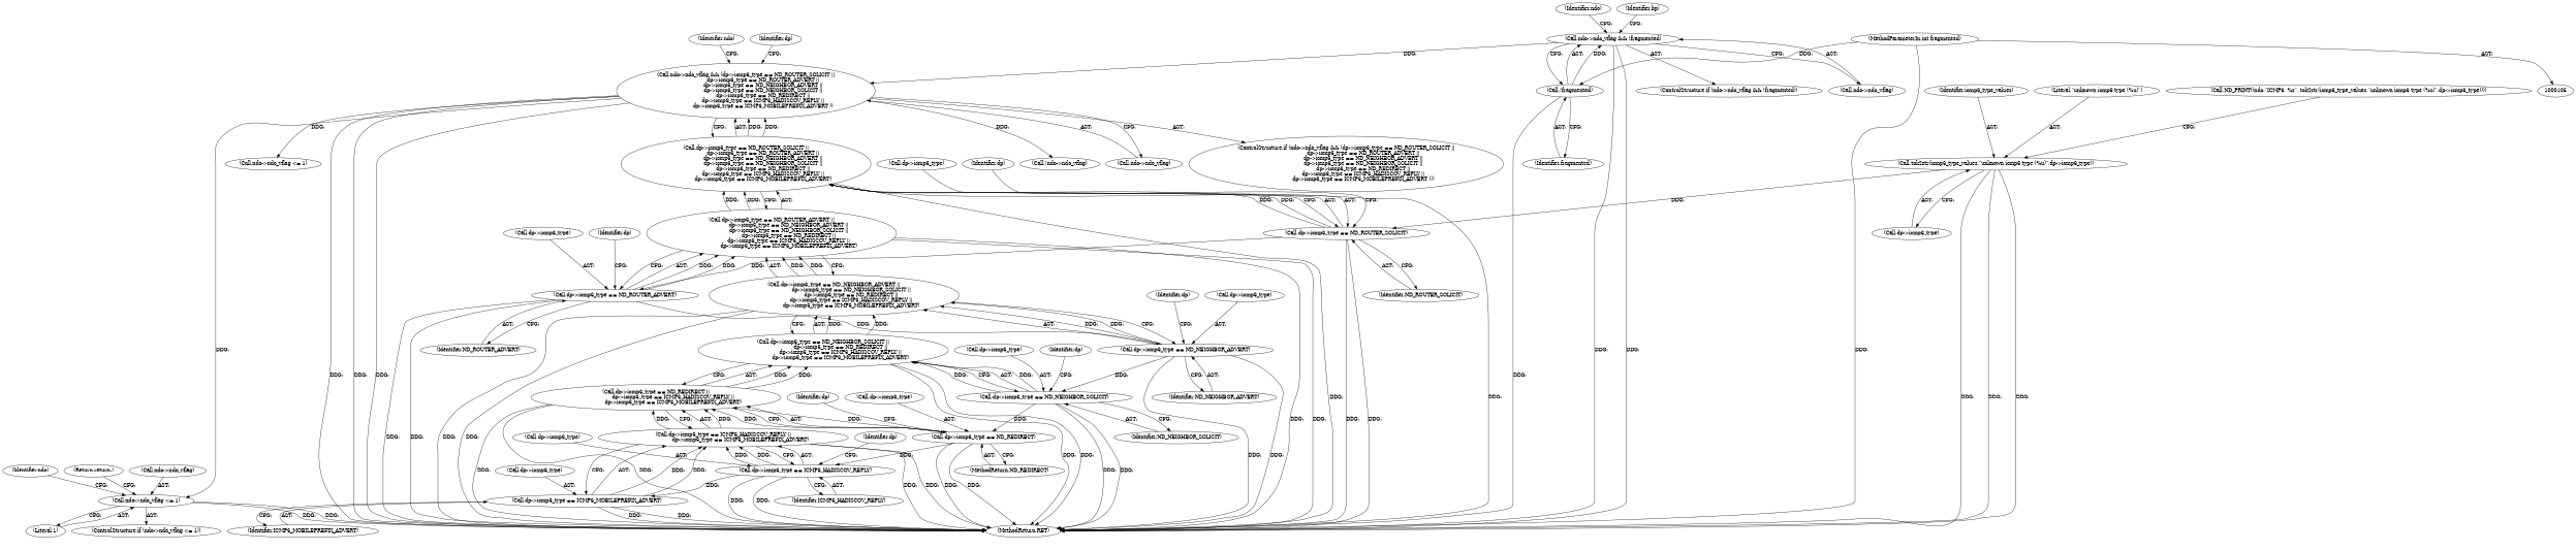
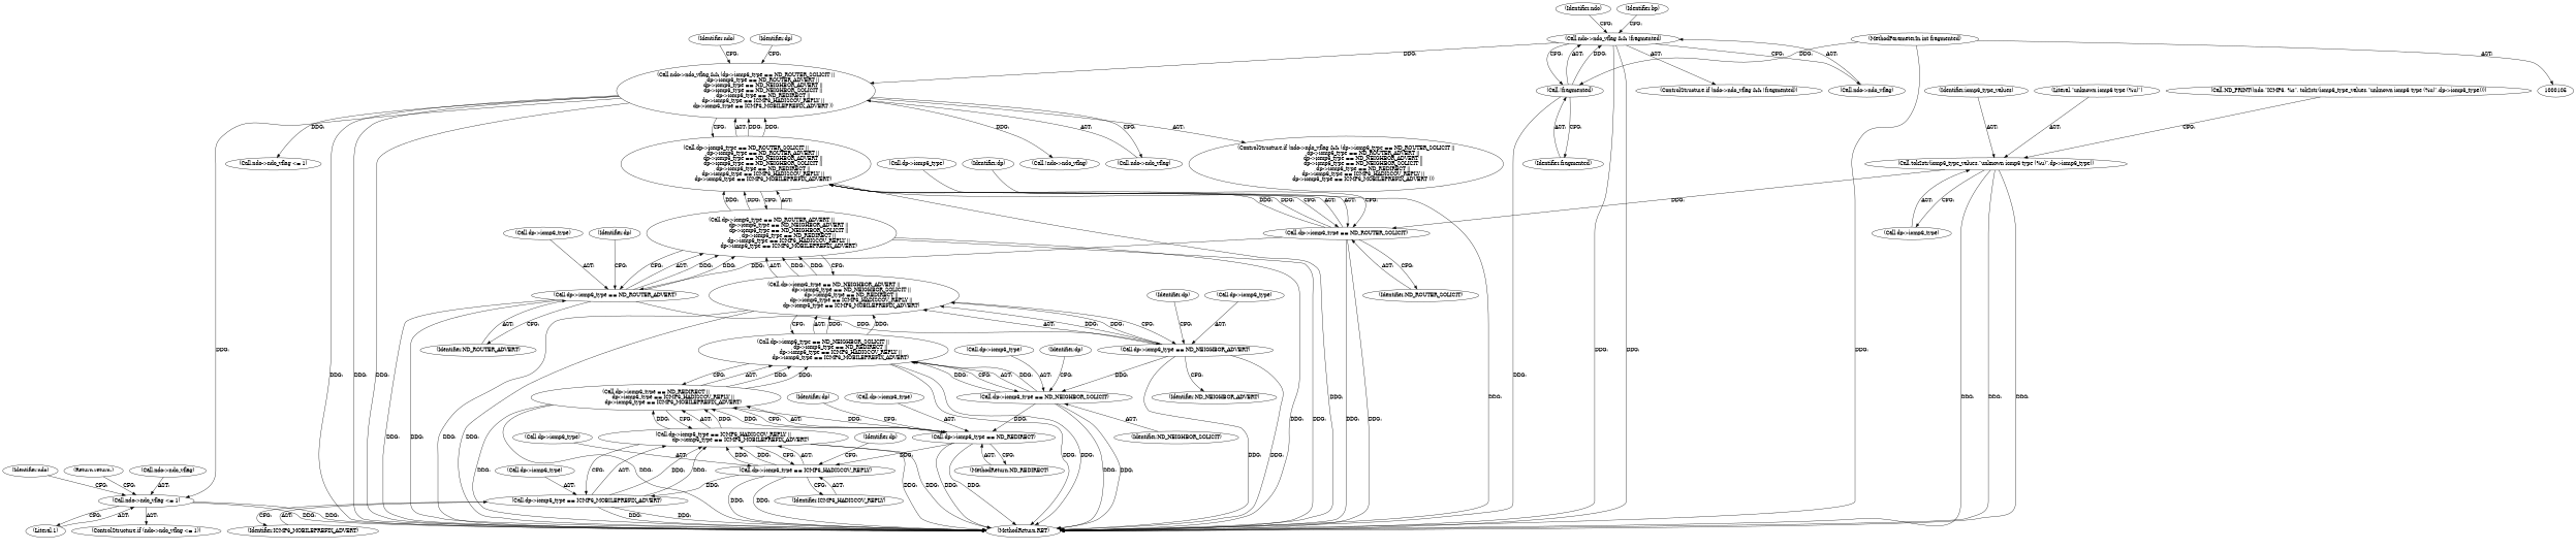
  digraph {
    n1 [label="(Call,ndo->ndo_vflag <= 1)"]
    n2 [label="(Literal,1)"]
    n3 [label="(MethodReturn,RET)"]
    n4 [label="(ControlStructure,if (ndo->ndo_vflag <= 1))"]
    n5 [label="(Call,ndo->ndo_vflag && (dp->icmp6_type == ND_ROUTER_SOLICIT ||\n                      dp->icmp6_type == ND_ROUTER_ADVERT ||\n                      dp->icmp6_type == ND_NEIGHBOR_ADVERT ||\n                      dp->icmp6_type == ND_NEIGHBOR_SOLICIT ||\n                      dp->icmp6_type == ND_REDIRECT ||\n                      dp->icmp6_type == ICMP6_HADISCOV_REPLY ||\n                      dp->icmp6_type == ICMP6_MOBILEPREFIX_ADVERT ))"]
    n6 [label="(Call,dp->icmp6_type == ND_ROUTER_SOLICIT ||\n                      dp->icmp6_type == ND_ROUTER_ADVERT ||\n                      dp->icmp6_type == ND_NEIGHBOR_ADVERT ||\n                      dp->icmp6_type == ND_NEIGHBOR_SOLICIT ||\n                      dp->icmp6_type == ND_REDIRECT ||\n                      dp->icmp6_type == ICMP6_HADISCOV_REPLY ||\n                      dp->icmp6_type == ICMP6_MOBILEPREFIX_ADVERT)"]
    n7 [label="(Call,ndo->ndo_vflag)"]
    n8 [label="(ControlStructure,if (ndo->ndo_vflag && (dp->icmp6_type == ND_ROUTER_SOLICIT ||\n                      dp->icmp6_type == ND_ROUTER_ADVERT ||\n                      dp->icmp6_type == ND_NEIGHBOR_ADVERT ||\n                      dp->icmp6_type == ND_NEIGHBOR_SOLICIT ||\n                      dp->icmp6_type == ND_REDIRECT ||\n                      dp->icmp6_type == ICMP6_HADISCOV_REPLY ||\n                      dp->icmp6_type == ICMP6_MOBILEPREFIX_ADVERT )))"]
    n9 [label="(Call,ndo->ndo_vflag <= 1)"]
    n10 [label="(Call,!ndo->ndo_vflag)"]
    n11 [label="(Call,dp->icmp6_type == ND_ROUTER_SOLICIT)"]
    n12 [label="(Call,dp->icmp6_type == ND_ROUTER_ADVERT ||\n                      dp->icmp6_type == ND_NEIGHBOR_ADVERT ||\n                      dp->icmp6_type == ND_NEIGHBOR_SOLICIT ||\n                      dp->icmp6_type == ND_REDIRECT ||\n                      dp->icmp6_type == ICMP6_HADISCOV_REPLY ||\n                      dp->icmp6_type == ICMP6_MOBILEPREFIX_ADVERT)"]
    n13 [label="(Call,ndo->ndo_vflag && !fragmented)"]
    n14 [label="(Call,!fragmented)"]
    n15 [label="(ControlStructure,if (ndo->ndo_vflag && !fragmented))"]
    n16 [label="(Call,ndo->ndo_vflag)"]
    n17 [label="(Identifier,fragmented)"]
    n18 [label="(MethodParameterIn,int fragmented)"]
    1000105
    n20 [label="(Call,dp->icmp6_type == ND_ROUTER_ADVERT)"]
    n21 [label="(Identifier,ND_ROUTER_SOLICIT)"]
    n22 [label="(Call,dp->icmp6_type == ND_NEIGHBOR_ADVERT ||\n                      dp->icmp6_type == ND_NEIGHBOR_SOLICIT ||\n                      dp->icmp6_type == ND_REDIRECT ||\n                      dp->icmp6_type == ICMP6_HADISCOV_REPLY ||\n                      dp->icmp6_type == ICMP6_MOBILEPREFIX_ADVERT)"]
    n23 [label="(Call,dp->icmp6_type == ND_NEIGHBOR_ADVERT)"]
    n24 [label="(Identifier,ND_ROUTER_ADVERT)"]
    n25 [label="(Call,tok2str(icmp6_type_values,\"unknown icmp6 type (%u)\",dp->icmp6_type))"]
    n26 [label="(Call,dp->icmp6_type)"]
    n27 [label="(Call,dp->icmp6_type == ND_NEIGHBOR_SOLICIT ||\n                      dp->icmp6_type == ND_REDIRECT ||\n                      dp->icmp6_type == ICMP6_HADISCOV_REPLY ||\n                      dp->icmp6_type == ICMP6_MOBILEPREFIX_ADVERT)"]
    n28 [label="(Call,dp->icmp6_type == ND_NEIGHBOR_SOLICIT)"]
    n29 [label="(Identifier,ND_NEIGHBOR_ADVERT)"]
    n30 [label="(Call,dp->icmp6_type == ND_REDIRECT ||\n                      dp->icmp6_type == ICMP6_HADISCOV_REPLY ||\n                      dp->icmp6_type == ICMP6_MOBILEPREFIX_ADVERT)"]
    n31 [label="(Call,dp->icmp6_type == ND_REDIRECT)"]
    n32 [label="(Identifier,ND_NEIGHBOR_SOLICIT)"]
    n33 [label="(Call,dp->icmp6_type == ICMP6_HADISCOV_REPLY ||\n                      dp->icmp6_type == ICMP6_MOBILEPREFIX_ADVERT)"]
    n34 [label="(Call,dp->icmp6_type == ICMP6_HADISCOV_REPLY)"]
    n35 [label="(MethodReturn,ND_REDIRECT)"]
    n36 [label="(Call,dp->icmp6_type == ICMP6_MOBILEPREFIX_ADVERT)"]
    n37 [label="(Identifier,ICMP6_HADISCOV_REPLY)"]
    n38 [label="(Identifier,ICMP6_MOBILEPREFIX_ADVERT)"]
    n39 [label="(Identifier,ndo)"]
    n40 [label="(Identifier,dp)"]
    n41 [label="(Call,dp->icmp6_type)"]
    n42 [label="(Identifier,dp)"]
    n43 [label="(Call,dp->icmp6_type)"]
    n44 [label="(Call,dp->icmp6_type)"]
    n45 [label="(Identifier,ndo)"]
    n46 [label="(Identifier,dp)"]
    n47 [label="(Literal,\"unknown icmp6 type (%u)\")"]
    n48 [label="(Identifier,dp)"]
    n49 [label="(Identifier,dp)"]
    n50 [label="(Call,dp->icmp6_type)"]
    n51 [label="(Identifier,dp)"]
    n52 [label="(Identifier,ndo)"]
    n53 [label="(Identifier,dp)"]
    n54 [label="(Return,return;)"]
    n55 [label="(Call,ND_PRINT((ndo,\"ICMP6, %s\", tok2str(icmp6_type_values,\"unknown icmp6 type (%u)\",dp->icmp6_type))))"]
    n56 [label="(Call,dp->icmp6_type)"]
    n57 [label="(Call,dp->icmp6_type)"]
    n58 [label="(Call,ndo->ndo_vflag)"]
    n59 [label="(Call,dp->icmp6_type)"]
    n60 [label="(Identifier,bp)"]
    n61 [label="(Identifier,icmp6_type_values)"]
    n1 -> n2 [label="CFG: "]
    n1 -> n3 [label="DDG: "]
    n1 -> n3 [label="DDG: "]
    n1 -> n4 [label="AST: "]
    n2 -> n1 [label="AST: "]
    n5 -> n1 [label="DDG: "]
    n5 -> n3 [label="DDG: "]
    n5 -> n3 [label="DDG: "]
    n5 -> n3 [label="DDG: "]
    n5 -> n6 [label="CFG: "]
    n5 -> n7 [label="CFG: "]
    n5 -> n8 [label="AST: "]
    n5 -> n9 [label="DDG: "]
    n5 -> n10 [label="DDG: "]
    n6 -> n3 [label="DDG: "]
    n6 -> n3 [label="DDG: "]
    n6 -> n5 [label="AST: "]
    n6 -> n5 [label="DDG: "]
    n6 -> n5 [label="DDG: "]
    n6 -> n11 [label="CFG: "]
    n6 -> n12 [label="CFG: "]
    n7 -> n5 [label="AST: "]
    n11 -> n3 [label="DDG: "]
    n11 -> n3 [label="DDG: "]
    n11 -> n6 [label="AST: "]
    n11 -> n6 [label="DDG: "]
    n11 -> n6 [label="DDG: "]
    n11 -> n20 [label="DDG: "]
    n11 -> n21 [label="CFG: "]
    n12 -> n3 [label="DDG: "]
    n12 -> n3 [label="DDG: "]
    n12 -> n6 [label="AST: "]
    n12 -> n6 [label="DDG: "]
    n12 -> n6 [label="DDG: "]
    n12 -> n20 [label="CFG: "]
    n12 -> n22 [label="CFG: "]
    n13 -> n3 [label="DDG: "]
    n13 -> n3 [label="DDG: "]
    n13 -> n5 [label="DDG: "]
    n13 -> n14 [label="CFG: "]
    n13 -> n15 [label="AST: "]
    n13 -> n16 [label="CFG: "]
    n14 -> n3 [label="DDG: "]
    n14 -> n13 [label="AST: "]
    n14 -> n13 [label="DDG: "]
    n14 -> n17 [label="CFG: "]
    n16 -> n13 [label="AST: "]
    n17 -> n14 [label="AST: "]
    n18 -> n3 [label="DDG: "]
    n18 -> n14 [label="DDG: "]
    n18 -> 1000105 [label="AST: "]
    n20 -> n3 [label="DDG: "]
    n20 -> n3 [label="DDG: "]
    n20 -> n12 [label="AST: "]
    n20 -> n12 [label="DDG: "]
    n20 -> n12 [label="DDG: "]
    n20 -> n23 [label="DDG: "]
    n20 -> n24 [label="CFG: "]
    n21 -> n11 [label="AST: "]
    n22 -> n3 [label="DDG: "]
    n22 -> n3 [label="DDG: "]
    n22 -> n12 [label="AST: "]
    n22 -> n12 [label="DDG: "]
    n22 -> n12 [label="DDG: "]
    n22 -> n23 [label="CFG: "]
    n22 -> n27 [label="CFG: "]
    n23 -> n3 [label="DDG: "]
    n23 -> n3 [label="DDG: "]
    n23 -> n22 [label="AST: "]
    n23 -> n22 [label="DDG: "]
    n23 -> n22 [label="DDG: "]
    n23 -> n28 [label="DDG: "]
    n23 -> n29 [label="CFG: "]
    n24 -> n20 [label="AST: "]
    n25 -> n3 [label="DDG: "]
    n25 -> n3 [label="DDG: "]
    n25 -> n3 [label="DDG: "]
    n25 -> n11 [label="DDG: "]
    n25 -> n26 [label="CFG: "]
    n26 -> n25 [label="AST: "]
    n27 -> n3 [label="DDG: "]
    n27 -> n3 [label="DDG: "]
    n27 -> n22 [label="AST: "]
    n27 -> n22 [label="DDG: "]
    n27 -> n22 [label="DDG: "]
    n27 -> n28 [label="CFG: "]
    n27 -> n30 [label="CFG: "]
    n28 -> n3 [label="DDG: "]
    n28 -> n3 [label="DDG: "]
    n28 -> n27 [label="AST: "]
    n28 -> n27 [label="DDG: "]
    n28 -> n27 [label="DDG: "]
    n28 -> n31 [label="DDG: "]
-   n28 -> n32 [label="CFG: "]
-   n29 -> n23 [label="AST: "]
    n30 -> n3 [label="DDG: "]
    n30 -> n3 [label="DDG: "]
    n30 -> n27 [label="AST: "]
    n30 -> n27 [label="DDG: "]
    n30 -> n27 [label="DDG: "]
    n30 -> n31 [label="CFG: "]
    n30 -> n33 [label="CFG: "]
    n31 -> n3 [label="DDG: "]
    n31 -> n3 [label="DDG: "]
    n31 -> n30 [label="AST: "]
    n31 -> n30 [label="DDG: "]
    n31 -> n30 [label="DDG: "]
    n31 -> n34 [label="DDG: "]
    n31 -> n35 [label="CFG: "]
    n32 -> n28 [label="AST: "]
    n33 -> n3 [label="DDG: "]
    n33 -> n3 [label="DDG: "]
    n33 -> n30 [label="AST: "]
    n33 -> n30 [label="DDG: "]
    n33 -> n30 [label="DDG: "]
    n33 -> n34 [label="CFG: "]
    n33 -> n36 [label="CFG: "]
    n34 -> n3 [label="DDG: "]
    n34 -> n3 [label="DDG: "]
    n34 -> n33 [label="AST: "]
    n34 -> n33 [label="DDG: "]
    n34 -> n33 [label="DDG: "]
    n34 -> n36 [label="DDG: "]
    n34 -> n37 [label="CFG: "]
    n35 -> n31 [label="AST: "]
    n36 -> n3 [label="DDG: "]
    n36 -> n3 [label="DDG: "]
    n36 -> n33 [label="AST: "]
    n36 -> n33 [label="DDG: "]
    n36 -> n33 [label="DDG: "]
    n36 -> n38 [label="CFG: "]
    n37 -> n34 [label="AST: "]
    n38 -> n36 [label="AST: "]
    n39 -> n1 [label="CFG: "]
    n40 -> n11 [label="CFG: "]
    n41 -> n11 [label="AST: "]
    n42 -> n34 [label="CFG: "]
    n43 -> n23 [label="AST: "]
    n44 -> n36 [label="AST: "]
    n45 -> n5 [label="CFG: "]
    n46 -> n20 [label="CFG: "]
    n47 -> n25 [label="AST: "]
    n48 -> n5 [label="CFG: "]
    n49 -> n28 [label="CFG: "]
    n50 -> n34 [label="AST: "]
    n51 -> n31 [label="CFG: "]
    n52 -> n13 [label="CFG: "]
    n53 -> n23 [label="CFG: "]
    n54 -> n1 [label="CFG: "]
    n55 -> n25 [label="CFG: "]
    n56 -> n20 [label="AST: "]
    n57 -> n31 [label="AST: "]
    n58 -> n1 [label="AST: "]
    n59 -> n28 [label="AST: "]
    n60 -> n13 [label="CFG: "]
    n61 -> n25 [label="AST: "]
  }
